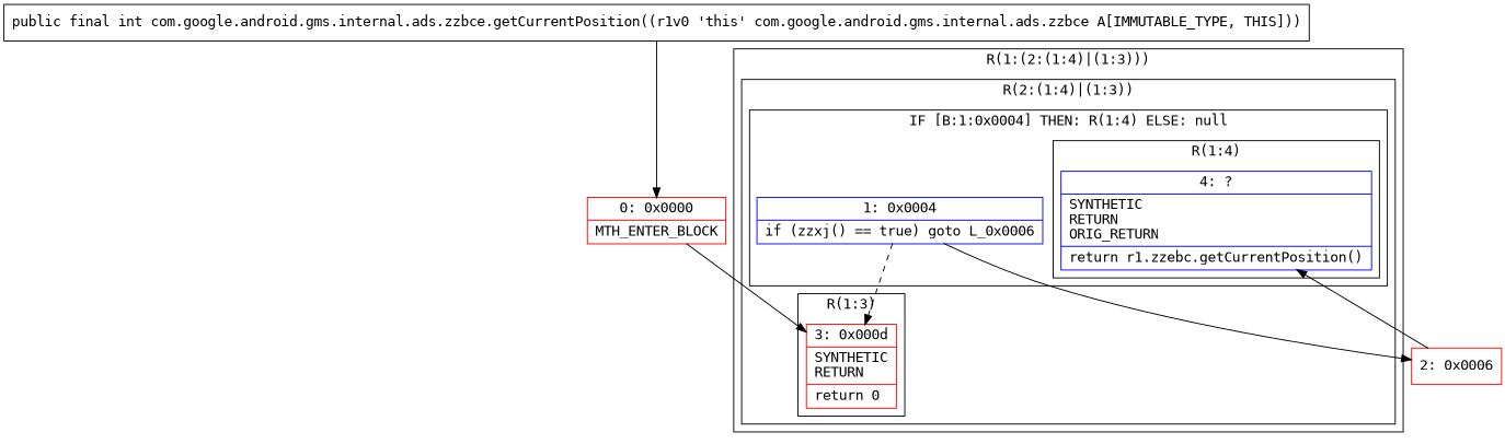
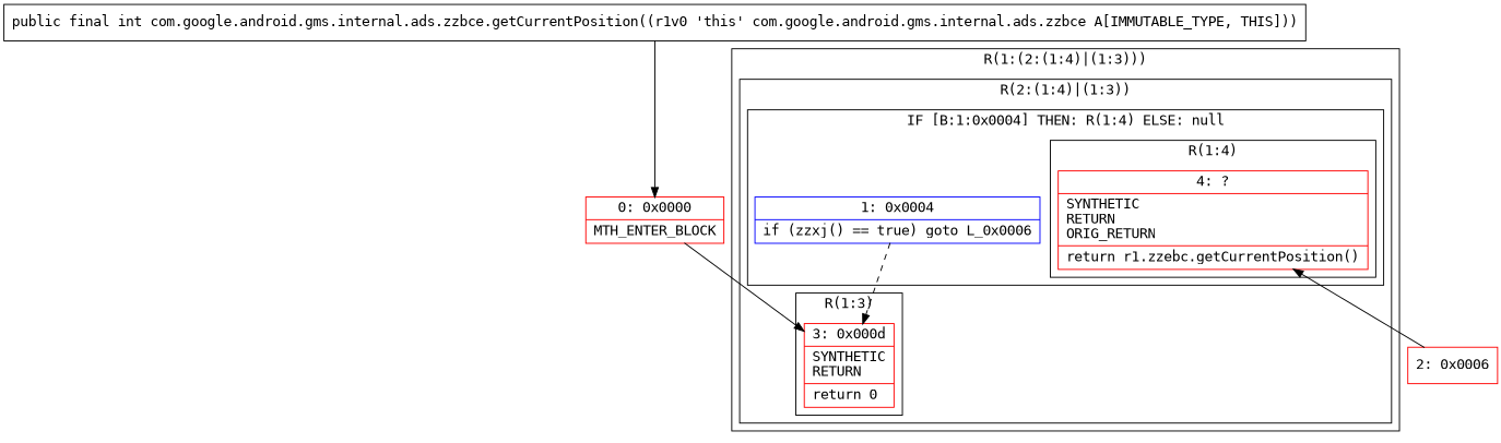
  digraph {
    fontname="DejaVu Sans Mono"
    node [color=red fontname="DejaVu Sans Mono" shape=record]
    edge [fontname="DejaVu Sans Mono"]
-   n1 [color=blue label="{4\:\ ?|SYNTHETIC\lRETURN\lORIG_RETURN\l|return r1.zzebc.getCurrentPosition()\l}"]
+   n1 [label="{4\:\ ?|SYNTHETIC\lRETURN\lORIG_RETURN\l|return r1.zzebc.getCurrentPosition()\l}"]
    n2 [color=blue label="{1\:\ 0x0004|if (zzxj() == true) goto L_0x0006\l}"]
    n3 [label="{3\:\ 0x000d|SYNTHETIC\lRETURN\l|return 0\l}"]
    n4 [label="{2\:\ 0x0006}"]
    n5 [label="{0\:\ 0x0000|MTH_ENTER_BLOCK\l}"]
    n6 [label="{public final int com.google.android.gms.internal.ads.zzbce.getCurrentPosition((r1v0 'this' com.google.android.gms.internal.ads.zzbce A[IMMUTABLE_TYPE, THIS])) }" color=""]
    subgraph cluster_1 {
      label="R(1:(2:(1:4)|(1:3)))"
      subgraph cluster_2 {
        label="R(2:(1:4)|(1:3))"
        subgraph cluster_3 {
          label="IF [B:1:0x0004] THEN: R(1:4) ELSE: null"
          n2
          subgraph cluster_4 {
            label="R(1:4)"
            n1
          }
        }
        subgraph cluster_5 {
          label="R(1:3)"
          n3
        }
      }
    }
    n2 -> n3 [style=dashed]
-   n2 -> n4
    n4 -> n1
    n5 -> n3
    n6 -> n5
  }
